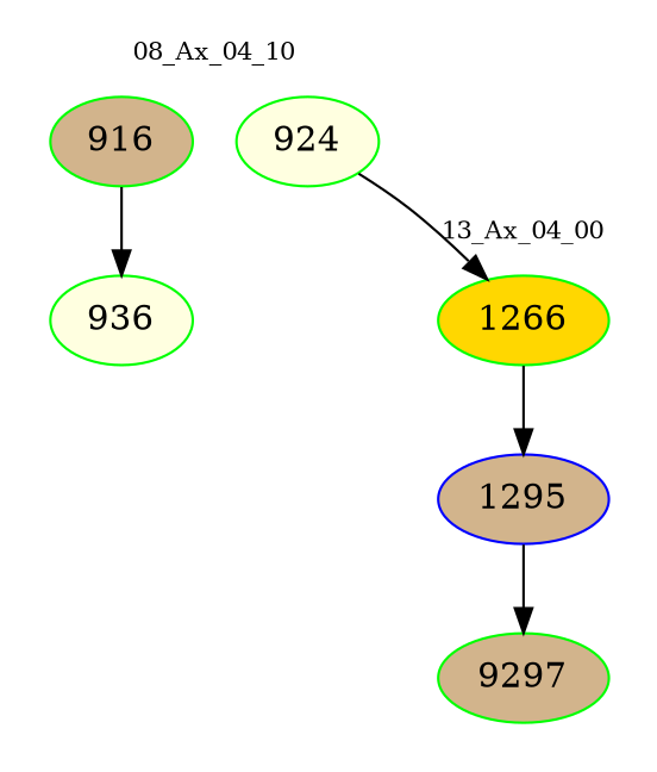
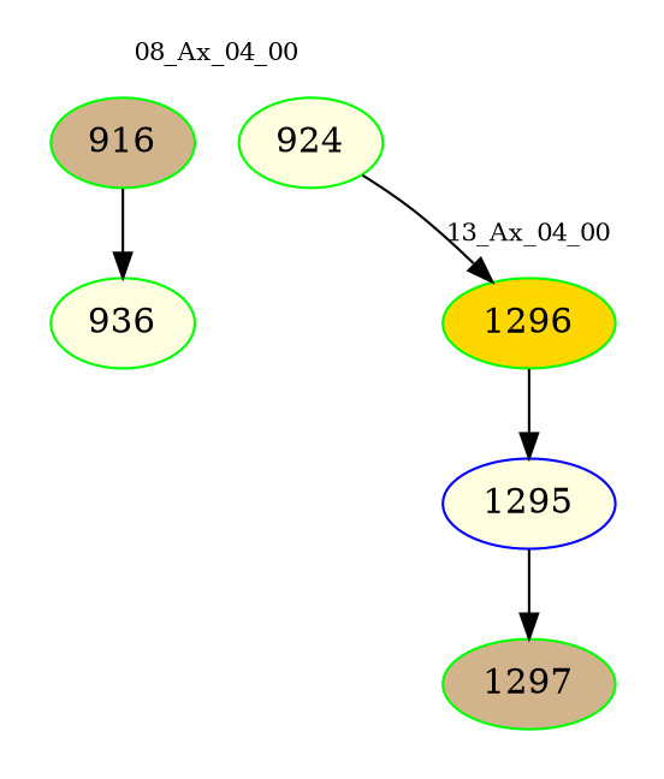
  digraph {
    node [color=green fillcolor=tan style=filled]
    edge [color=black]
    n1 [fillcolor=lightyellow label=924]
    n2 [label=916]
    n3 [fillcolor=lightyellow label=936]
-   n4 [fillcolor=gold label=1266]
-   n5 [color=blue label=1295]
-   n6 [label=9297]
+   n4 [fillcolor=gold label=1296]
+   n5 [color=blue fillcolor=lightyellow label=1295]
+   n6 [label=1297]
    subgraph cluster_1 {
      color=white
      fontsize=10
-     label="08_Ax_04_10"
+     label="08_Ax_04_00"
      n1
      n2
      n3
    }
    subgraph cluster_2 {
      color=white
      fontsize=10
      label="13_Ax_04_00"
      n4
      n5
      n6
    }
    n1 -> n4
    n2 -> n3
    n4 -> n5
    n5 -> n6
  }
